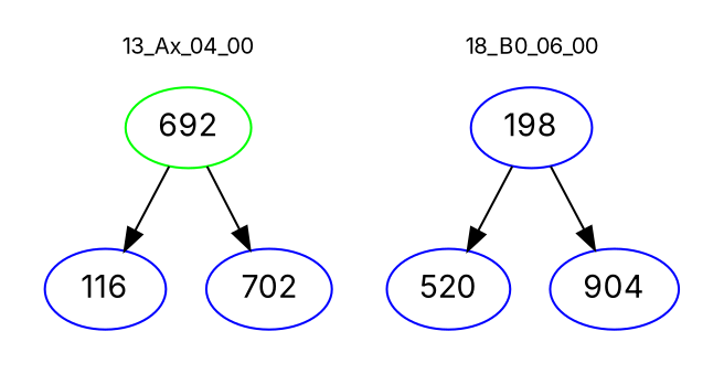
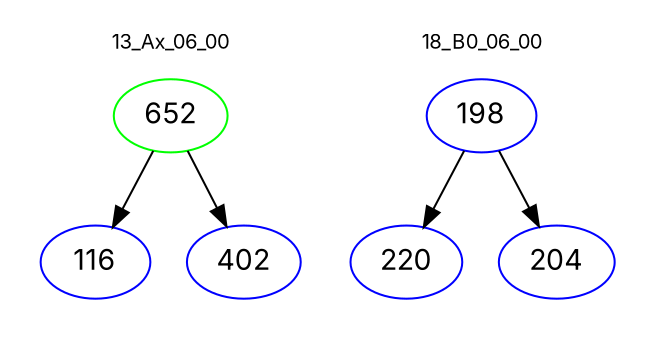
  digraph {
    fontname=Inter
    node [color=blue fontname=Inter]
    edge [color=black fontname=Inter]
-   n1 [color=green label=692]
+   n1 [color=green label=652]
    n2 [label=116]
-   n3 [label=702]
+   n3 [label=402]
    n4 [label=198]
-   n5 [label=520]
-   n6 [label=904]
+   n5 [label=220]
+   n6 [label=204]
    subgraph cluster_1 {
      color=white
      fontsize=10
-     label="13_Ax_04_00"
+     label="13_Ax_06_00"
      n1
      n2
      n3
    }
    subgraph cluster_2 {
      color=white
      fontsize=10
      label="18_B0_06_00"
      n4
      n5
      n6
    }
    n1 -> n2
    n1 -> n3
    n4 -> n5
    n4 -> n6
  }
